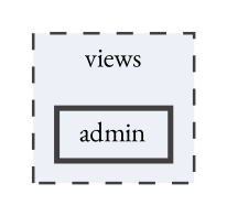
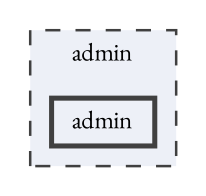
  digraph {
    compound=true
    fontname="EB Garamond"
    n1 [color=grey25 fillcolor="#edf0f7" fontname="EB Garamond" fontsize=10 height=0.2 label=admin shape=box style="filled,bold" width=0.4]
    subgraph cluster_1 {
      bgcolor="#edf0f7"
      fontsize=10
-     label=views
+     label=admin
      pencolor=grey25
      style="filled,dashed"
      n1
    }
  }
